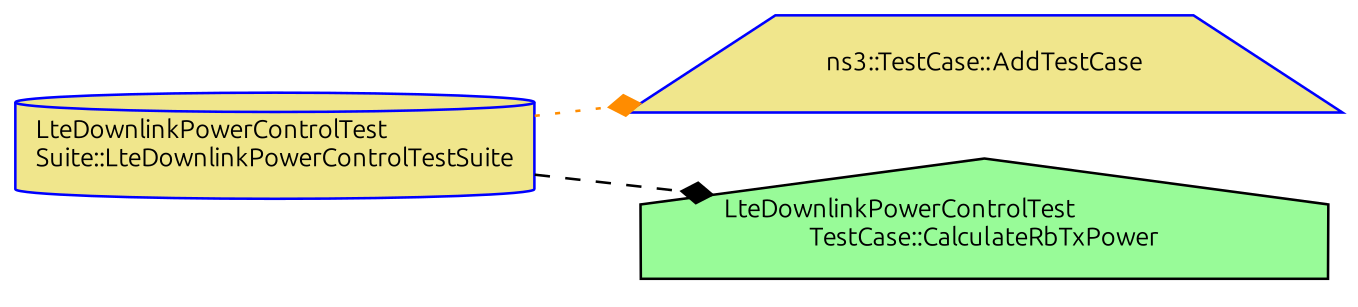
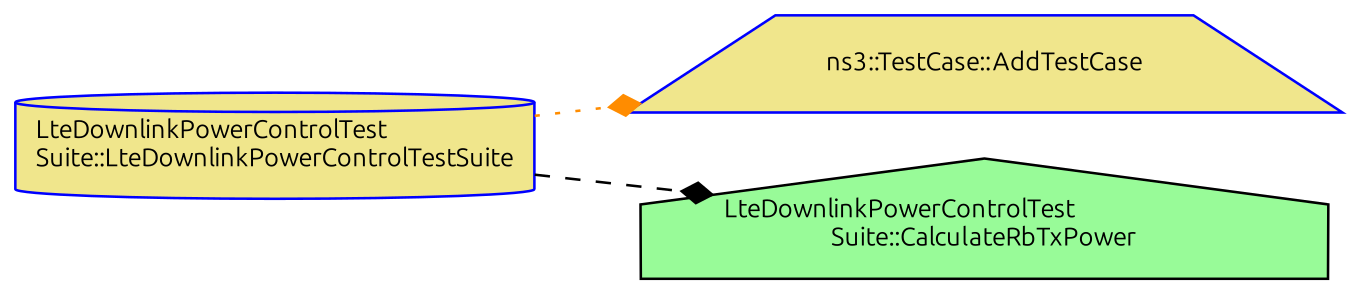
  digraph {
    rankdir=LR
    fontname=Ubuntu
    node [color=blue fillcolor=khaki fontname=Ubuntu fontsize=10 style=filled]
    edge [fontname=Ubuntu fontsize=10 labelfontname=Helvetica labelfontsize=10 arrowhead=diamond]
    n1 [fontcolor=black height=0.2 label="LteDownlinkPowerControlTest\lSuite::LteDownlinkPowerControlTestSuite" shape=cylinder width=0.4]
    n2 [height=0.2 label="ns3::TestCase::AddTestCase" shape=trapezium width=0.4]
-   n3 [color=black fillcolor=palegreen height=0.2 label="LteDownlinkPowerControlTest\lTestCase::CalculateRbTxPower" shape=house width=0.4]
+   n3 [color=black fillcolor=palegreen height=0.2 label="LteDownlinkPowerControlTest\lSuite::CalculateRbTxPower" shape=house width=0.4]
    n1 -> n2 [color=darkorange style=dotted]
    n1 -> n3 [color=black style=dashed]
  }
